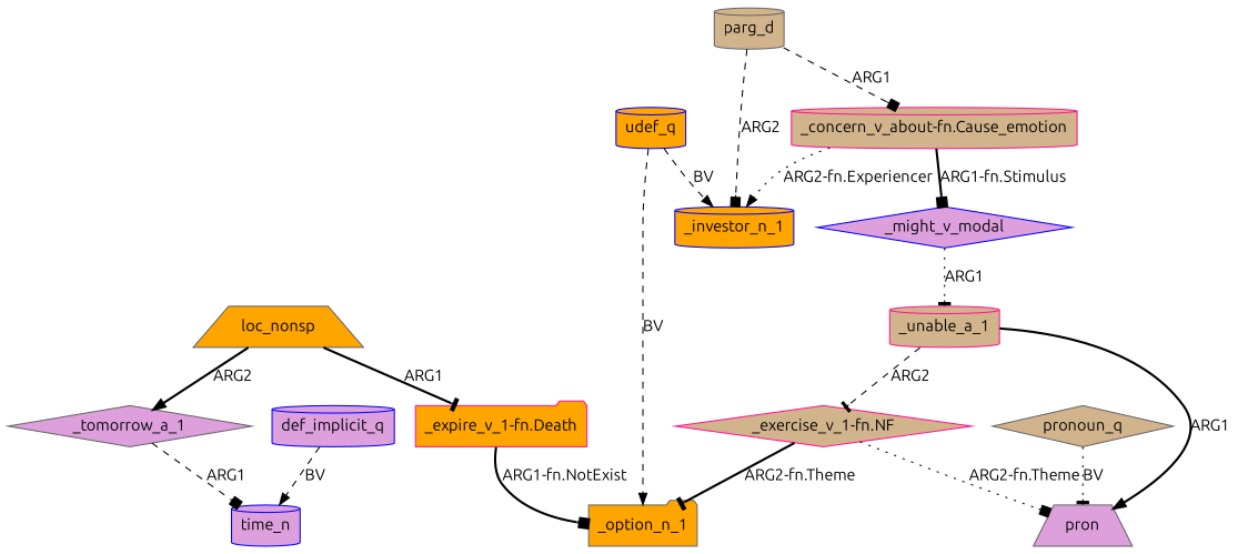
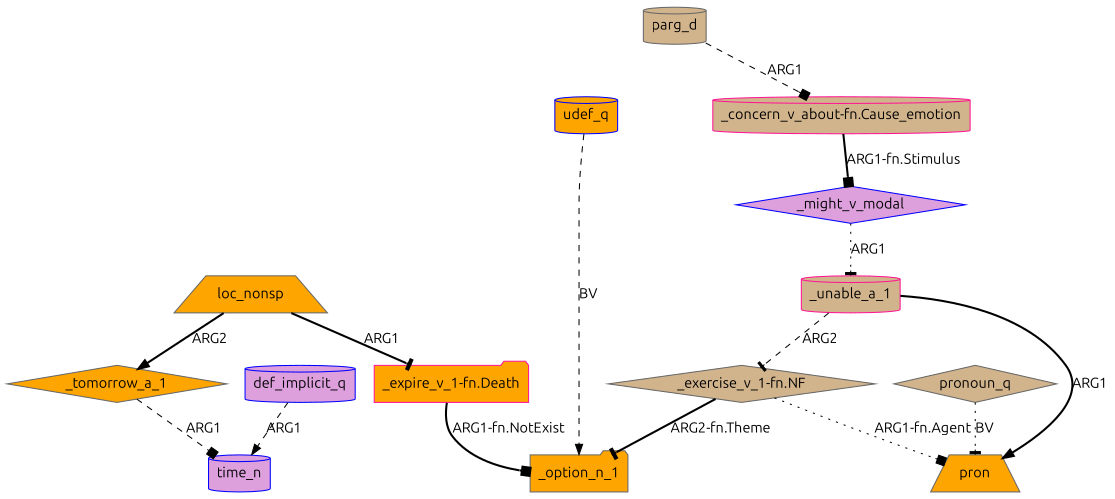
  digraph {
    fontname=Ubuntu
    node [color=gray40 fillcolor=orange fontname=Ubuntu shape=cylinder style=filled]
    edge [arrowhead=normal fontname=Ubuntu style=dashed]
    "_concern_v_about-fn.Cause_emotion" [color=deeppink fillcolor=tan]
-   _investor_n_1 [color=blue]
    _might_v_modal [color=blue fillcolor=plum shape=diamond]
    _unable_a_1 [color=deeppink fillcolor=tan]
    loc_nonsp [shape=trapezium]
    "_expire_v_1-fn.Death" [color=deeppink shape=folder]
-   _tomorrow_a_1 [fillcolor=plum shape=diamond]
+   _tomorrow_a_1 [shape=diamond]
    _option_n_1 [shape=folder]
    time_n [color=blue fillcolor=plum]
    udef_q [color=blue]
    parg_d [fillcolor=tan]
-   "_exercise_v_1-fn.NF" [color=deeppink fillcolor=tan shape=diamond]
-   pron [fillcolor=plum shape=trapezium]
+   "_exercise_v_1-fn.NF" [fillcolor=tan shape=diamond]
+   pron [shape=trapezium]
    def_implicit_q [color=blue fillcolor=plum]
    pronoun_q [fillcolor=tan shape=diamond]
-   "_concern_v_about-fn.Cause_emotion" -> _investor_n_1 [label="ARG2-fn.Experiencer" style=dotted]
    "_concern_v_about-fn.Cause_emotion" -> _might_v_modal [arrowhead=box label="ARG1-fn.Stimulus" style=bold]
    _might_v_modal -> _unable_a_1 [arrowhead=tee label=ARG1 style=dotted]
    _unable_a_1 -> "_exercise_v_1-fn.NF" [arrowhead=tee label=ARG2]
    _unable_a_1 -> pron [label=ARG1 style=bold]
    loc_nonsp -> "_expire_v_1-fn.Death" [arrowhead=tee label=ARG1 style=bold]
    loc_nonsp -> _tomorrow_a_1 [label=ARG2 style=bold]
    "_expire_v_1-fn.Death" -> _option_n_1 [arrowhead=box label="ARG1-fn.NotExist" style=bold]
    _tomorrow_a_1 -> time_n [arrowhead=box label=ARG1]
-   udef_q -> _investor_n_1 [label=BV]
    udef_q -> _option_n_1 [label=BV]
    parg_d -> "_concern_v_about-fn.Cause_emotion" [arrowhead=box label=ARG1]
-   parg_d -> _investor_n_1 [arrowhead=box label=ARG2]
    "_exercise_v_1-fn.NF" -> _option_n_1 [arrowhead=tee label="ARG2-fn.Theme" style=bold]
-   "_exercise_v_1-fn.NF" -> pron [arrowhead=box label="ARG2-fn.Theme" style=dotted]
-   def_implicit_q -> time_n [label=BV]
+   "_exercise_v_1-fn.NF" -> pron [arrowhead=box label="ARG1-fn.Agent" style=dotted]
+   def_implicit_q -> time_n [label=ARG1]
    pronoun_q -> pron [arrowhead=tee label=BV style=dotted]
  }
